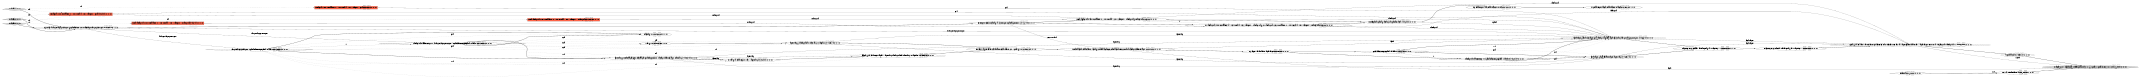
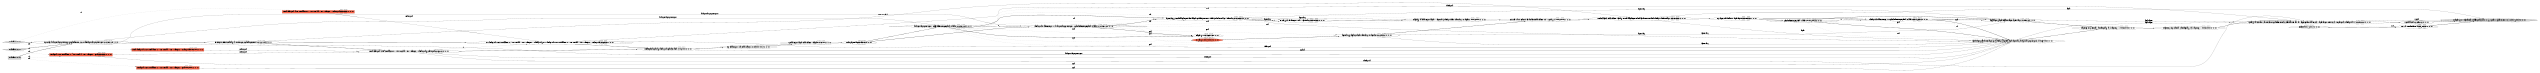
  digraph {
    fontname="DejaVu Sans"
    rankdir=LR
    node [fillcolor=white fontname="DejaVu Sans" shape=ellipse style=filled]
    edge [fontname="DejaVu Sans" style=bold]
    n1 [label="final GenericDatumReader<GenericRecord> gReader@@@8@@@['1', '1', '1']"]
+   n2 [label="Schema readSchema@@@9@@@['1', '1', '1']"]
    n3 [label="externalSchemaTransformation || baseFile.getBootstrapBaseFile().isPresent()@@@10@@@['1', '0', '1']" shape=diamond]
    n4 [label="mergeHandle.isNeedBootStrap() && (externalSchemaTransformation || baseFile.getBootstrapBaseFile().isPresent())@@@10@@@['0', '1', '0']" shape=diamond]
    n5 [label="HoodieFileReader<GenericRecord> reader = HoodieFileReaderFactory.getFileReader(cfgForHoodieFile,mergeHandle.getOldFilePath())@@@21@@@['1', '1', '1']"]
    n6 [fillcolor=lightgray label="{if (reader != null) {reader.close()}mergeHandle.close()if (null != wrapper) {wrapper.shutdownNow()}}@@@44@@@['1', '1', '1']"]
    n7 [label="final Iterator<GenericRecord> readerIterator@@@23@@@['1', '1', '1']"]
    n8 [label="readerIterator = getMergingIterator(table,mergeHandle,baseFile,reader,readSchema,externalSchemaTransformation)@@@25@@@['1', '1', '1']"]
    n9 [label="baseFile.getBootstrapBaseFile().isPresent()@@@24@@@['1', '0', '1']" shape=diamond]
    n10 [label="mergeHandle.isNeedBootStrap() && baseFile.getBootstrapBaseFile().isPresent()@@@24@@@['0', '1', '0']" shape=diamond]
    n11 [label="ThreadLocal<BinaryEncoder> encoderCache = new ThreadLocal<>()@@@30@@@['1', '1', '1']"]
    n12 [label="wrapper = new BoundedInMemoryExecutor(table.getConfig().getWriteBufferLimitBytes(),new IteratorBasedQueueProducer<>(readerIterator),Option.of(new UpdateHandler(mergeHandle)),null)@@@32@@@['1', '1', '1']"]
    n13 [label="Configuration cfgForHoodieFile = new Configuration(table.getHadoopConf())@@@4@@@['1', '1', '1']"]
    n14 [label="HoodieMergeHandle<T,List<HoodieRecord<T>>,List<HoodieKey>,List<WriteStatus>> mergeHandle = upsertHandle@@@5@@@['1', '0', '1']"]
    n15 [label="FlinkMergeHandle<T,List<HoodieRecord<T>>,List<HoodieKey>,List<WriteStatus>> mergeHandle = (FlinkMergeHandle<T,List<HoodieRecord<T>>,List<HoodieKey>,List<WriteStatus>>)upsertHandle@@@5@@@['0', '1', '0']"]
    n16 [label="HoodieBaseFile baseFile = mergeHandle.baseFileForMerge()@@@6@@@['1', '1', '1']"]
    n17 [fillcolor=tomato label="HoodieTable<T,List<HoodieRecord<T>>,List<HoodieKey>,List<WriteStatus>> table@@@2@@@['1', '0', '0']" shape=box]
    n18 [fillcolor=tomato label="HoodieTable<T,List<HoodieRecord<T>>,List<HoodieKey>,List<WriteStatus>> table@@@2@@@['1', '1', '1']" shape=box]
    n19 [label="readerIterator = reader.getRecordIterator(readSchema)@@@28@@@['1', '1', '1']"]
    n20 [label="ThreadLocal<BinaryDecoder> decoderCache = new ThreadLocal<>()@@@31@@@['1', '1', '1']"]
    n21 [label="wrapper.execute()@@@39@@@['1', '1', '1']"]
    n22 [label="throw new HoodieException(e)@@@42@@@['1', '1', '1']"]
    n23 [label="gWriter = new GenericDatumWriter<>(readSchema)@@@12@@@['1', '1', '1']"]
    n24 [label="gReader = new GenericDatumReader<>(readSchema,mergeHandle.getWriterSchemaWithMetafields())@@@13@@@['1', '1', '1']"]
    n25 [label="gReader = null@@@16@@@['1', '1', '1']"]
    n26 [label="readSchema = HoodieFileReaderFactory.getFileReader(table.getHadoopConf(),mergeHandle.getOldFilePath()).getSchema()@@@11@@@['1', '1', '1']"]
-   n27 [label="gWriter = null@@@17@@@['1', '1', '1']"]
+   n27 [fillcolor=tomato label="gWriter = null@@@17@@@['1', '1', '1']"]
    n28 [label="readSchema = mergeHandle.getWriterSchemaWithMetafields()@@@18@@@['1', '1', '1']"]
    n29 [label="final GenericDatumWriter<GenericRecord> gWriter@@@7@@@['1', '1', '1']"]
    n30 [fillcolor=tomato label="HoodieMergeHandle<T,List<HoodieRecord<T>>,List<HoodieKey>,List<WriteStatus>> upsertHandle@@@2@@@['0', '0', '1']" shape=box]
    n31 [label="BoundedInMemoryExecutor<GenericRecord,GenericRecord,Void> wrapper = null@@@20@@@['1', '1', '1']"]
    n32 [label="Exception e@@@41@@@['1', '1', '1']" shape=diamond]
-   n33 [fillcolor=lightgray label="runMerge['1', '0', '0']" shape=diamond]
+   n33 [fillcolor=lightgray label="runMerge['1', '0', '0']" shape=box]
    n34 [label="final boolean externalSchemaTransformation = table.getConfig().shouldUseExternalSchemaTransformation()@@@3@@@['1', '1', '1']"]
    n35 [fillcolor=lightgray label="runMerge['0', '0', '1']" shape=diamond]
    n36 [fillcolor=tomato label="HoodieMergeHandle<T,List<HoodieRecord<T>>,List<HoodieKey>,List<WriteStatus>> upsertHandle@@@2@@@['0', '1', '0']" shape=box]
    n37 [fillcolor=lightgray label="runMerge['0', '1', '0']" shape=diamond]
+   n1 -> n2
+   n2 -> n3
+   n2 -> n4
    n3 -> n4 [label=0 style=dashed]
    n3 -> n23 [label=true style=dotted]
    n3 -> n24 [label=true style=dotted]
    n3 -> n25
    n3 -> n25 [label=false style=dotted]
    n3 -> n26 [label=true style=dotted]
    n3 -> n26
    n3 -> n27 [label=false style=dotted]
    n3 -> n28 [label=false style=dotted]
    n4 -> n23 [label=true style=dotted]
    n4 -> n24 [label=true style=dotted]
    n4 -> n25 [label=false style=dotted]
    n4 -> n25
    n4 -> n26
    n4 -> n26 [label=true style=dotted]
    n4 -> n27 [label=false style=dotted]
    n4 -> n28 [label=false style=dotted]
    n5 -> n6 [label=reader style=solid]
    n5 -> n7
    n5 -> n8 [label=reader style=solid]
    n7 -> n9
    n7 -> n10
    n8 -> n11
    n8 -> n12 [label=readerIterator style=solid]
    n9 -> n8
    n9 -> n8 [label=true style=dotted]
    n9 -> n10 [label=0 style=dashed]
    n9 -> n19 [label=false style=dotted]
    n9 -> n19
    n10 -> n8 [label=true style=dotted]
    n10 -> n8
    n10 -> n19
    n10 -> n19 [label=false style=dotted]
    n11 -> n20
    n12 -> n6 [label=wrapper style=solid]
    n12 -> n21
    n13 -> n5 [label=cfgForHoodieFile style=solid]
    n13 -> n14
    n13 -> n15
    n14 -> n8 [label=mergeHandle style=solid]
    n14 -> n12 [label=mergeHandle style=solid]
    n14 -> n15 [label=0 style=dashed]
    n14 -> n16
    n15 -> n8 [label=mergeHandle style=solid]
    n15 -> n12 [label=mergeHandle style=solid]
    n15 -> n16
    n16 -> n8 [label=baseFile style=solid]
    n16 -> n29
    n17 -> n8 [label=table style=solid]
    n18 -> n8 [label=table style=solid]
    n18 -> n14 [label=upsertHandle style=solid]
    n19 -> n11
    n19 -> n12 [label=readerIterator style=solid]
    n20 -> n12
    n21 -> n6
    n22 -> n6
    n23 -> n24
    n24 -> n31
    n26 -> n8 [label=readSchema style=solid]
    n26 -> n19 [label=readSchema style=solid]
    n26 -> n23 [label=readSchema style=solid]
    n26 -> n23
    n26 -> n24 [label=readSchema style=solid]
    n27 -> n28
    n28 -> n8 [label=readSchema style=solid]
    n28 -> n19 [label=readSchema style=solid]
    n28 -> n31
    n29 -> n1
    n30 -> n14 [label=upsertHandle style=solid]
    n31 -> n5
    n32 -> n22 [label=true style=dotted]
    n32 -> n22
    n33 -> n17 [label=true style=dotted]
    n33 -> n18 [label=true style=dotted]
    n33 -> n34
    n34 -> n3 [label=externalSchemaTransformation style=solid]
    n34 -> n4 [label=externalSchemaTransformation style=solid]
    n34 -> n8 [label=externalSchemaTransformation style=solid]
    n34 -> n13
    n35 -> n18 [label=true style=dotted]
    n35 -> n30 [label=true style=dotted]
    n35 -> n34
    n36 -> n15 [label=upsertHandle style=solid]
    n37 -> n18 [label=true style=dotted]
    n37 -> n34
    n37 -> n36 [label=true style=dotted]
  }
